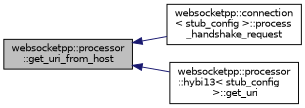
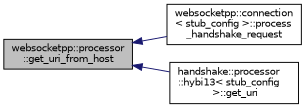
  digraph {
    rankdir=LR
    node [color=black fillcolor=white fontname=Helvetica fontsize=10 shape=record style=filled]
    edge [color=midnightblue dir=back fontname=Helvetica fontsize=10 labelfontname=Helvetica labelfontsize=10 style=solid]
    n1 [fillcolor=grey75 fontcolor=black height=0.2 label="websocketpp::processor\l::get_uri_from_host" width=0.4]
    n2 [height=0.2 label="websocketpp::connection\l\< stub_config \>::process\l_handshake_request" width=0.4]
-   n3 [height=0.2 label="websocketpp::processor\l::hybi13\< stub_config\l \>::get_uri" width=0.4]
+   n3 [height=0.2 label="handshake::processor\l::hybi13\< stub_config\l \>::get_uri" width=0.4]
    n1 -> n2
    n1 -> n3
  }
